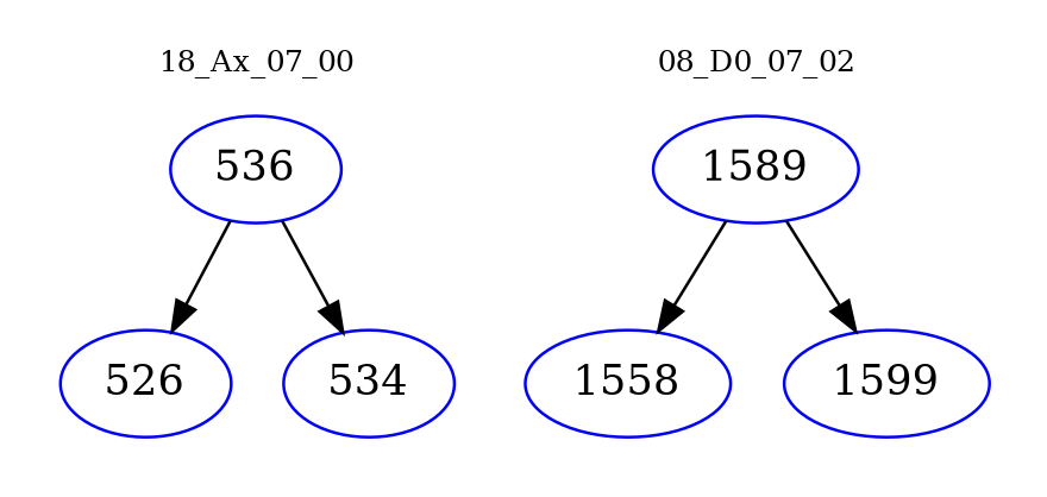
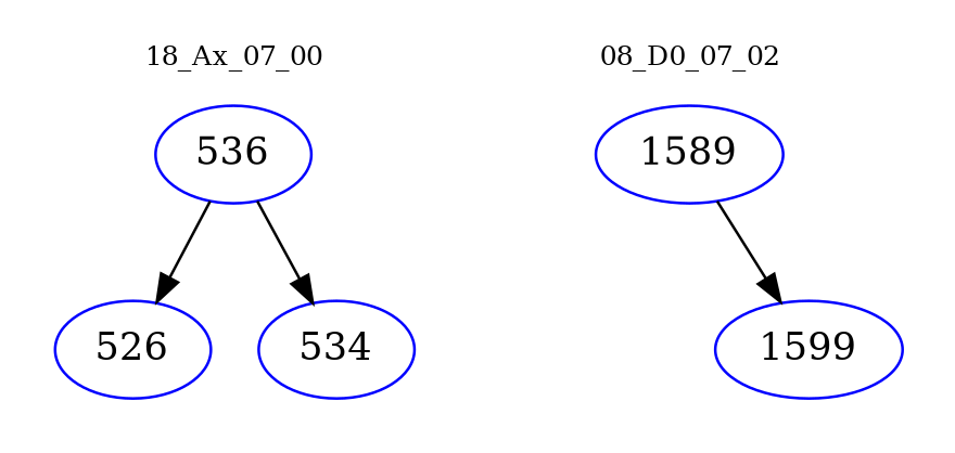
  digraph {
    node [color=blue]
    edge [color=black]
    n1 [label=536]
    n2 [label=526]
    n3 [label=534]
    n4 [label=1589]
-   n5 [label=1558]
    n6 [label=1599]
    subgraph cluster_1 {
      color=white
      fontsize=10
      label="18_Ax_07_00"
      n1
      n2
      n3
    }
    subgraph cluster_2 {
      color=white
      fontsize=10
      label="08_D0_07_02"
      n4
-     n5
      n6
    }
    n1 -> n2
    n1 -> n3
-   n4 -> n5
    n4 -> n6
  }
